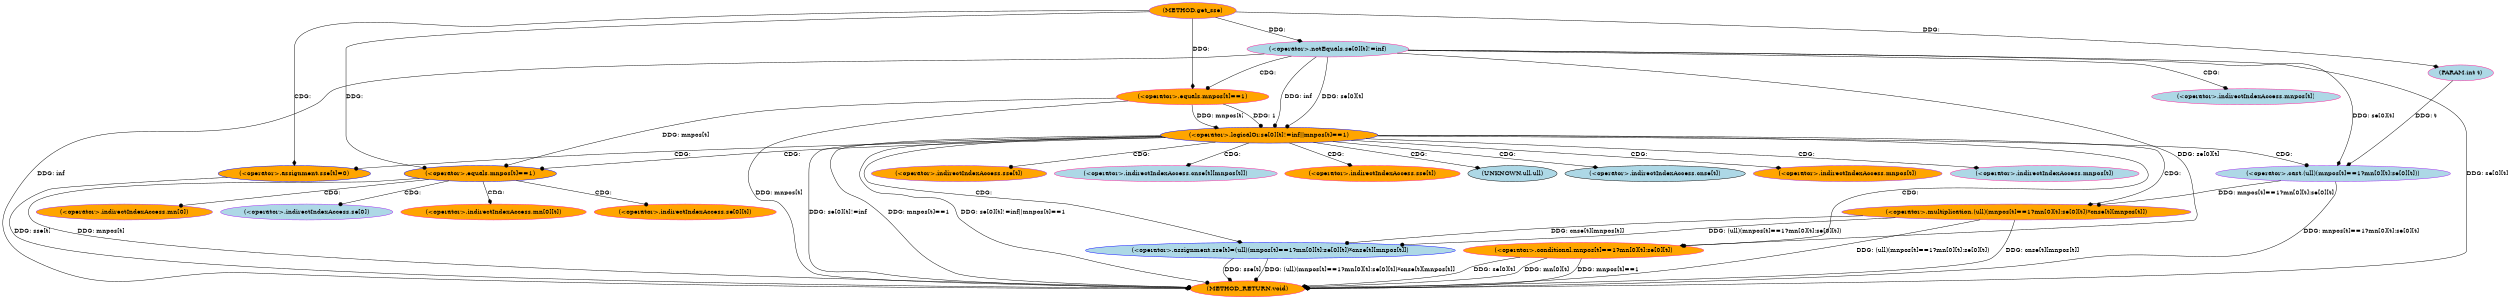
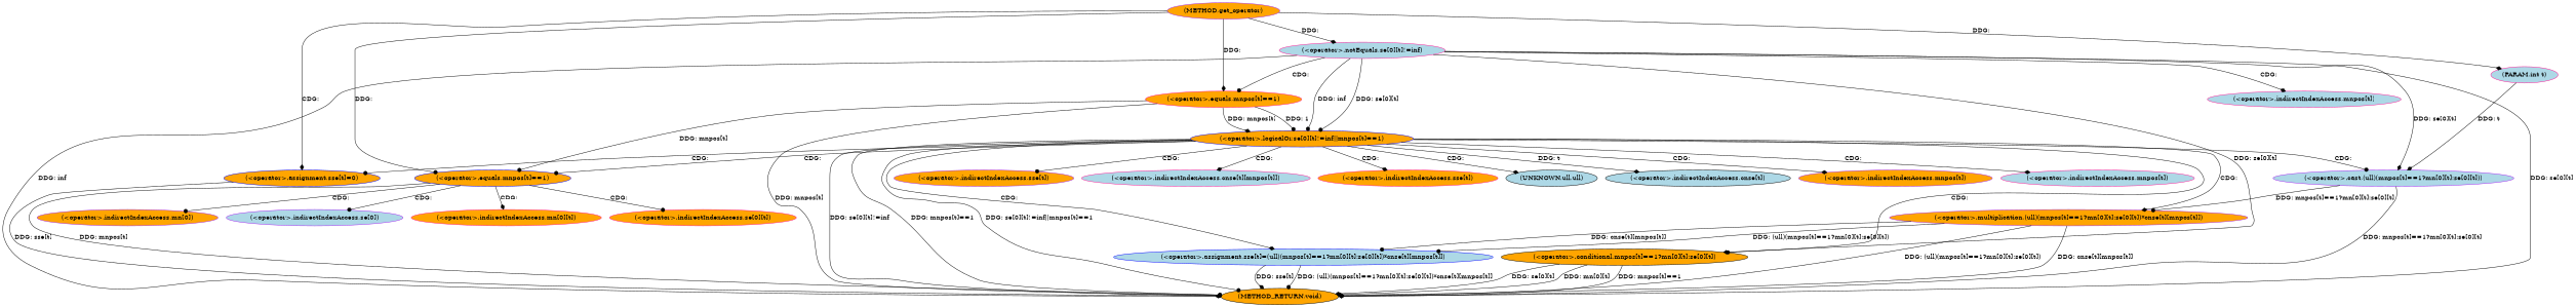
  digraph {
    fontname="DejaVu Serif"
    node [color=deeppink fillcolor=orange fontname="DejaVu Serif" style=filled]
    edge [arrowhead=diamond fontname="DejaVu Serif"]
-   n1 [color=purple label="(METHOD,get_sse)"]
+   n1 [color=purple label="(METHOD,get_operator)"]
    n2 [fillcolor=lightblue label="(PARAM,int t)"]
    n3 [color=blue label="(<operator>.assignment,sse[t]=0)"]
    n4 [fillcolor=lightblue label="(<operator>.notEquals,se[0][t]!=inf)"]
    n5 [label="(<operator>.equals,mnpos[t]==1)"]
    n6 [color=blue label="(<operator>.equals,mnpos[t]==1)"]
    n7 [color=purple fillcolor=lightblue label="(<operator>.cast,(ull)(mnpos[t]==1?mn[0][t]:se[0][t]))"]
-   n8 [label="(METHOD_RETURN,void)"]
+   n8 [color=black label="(METHOD_RETURN,void)"]
    n9 [color=blue label="(<operator>.logicalOr,se[0][t]!=inf||mnpos[t]==1)"]
-   n10 [label="(<operator>.conditional,mnpos[t]==1?mn[0][t]:se[0][t])"]
+   n10 [color=black label="(<operator>.conditional,mnpos[t]==1?mn[0][t]:se[0][t])"]
    n11 [fillcolor=lightblue label="(<operator>.indirectIndexAccess,mnpos[t])"]
    n12 [label="(<operator>.indirectIndexAccess,mn[0][t])"]
    n13 [label="(<operator>.indirectIndexAccess,se[0][t])"]
    n14 [color=purple label="(<operator>.indirectIndexAccess,mn[0])"]
    n15 [color=purple fillcolor=lightblue label="(<operator>.indirectIndexAccess,se[0])"]
    n16 [color=blue fillcolor=lightblue label="(<operator>.assignment,sse[t]=(ull)(mnpos[t]==1?mn[0][t]:se[0][t])*cnse[t][mnpos[t]])"]
    n17 [color=purple label="(<operator>.multiplication,(ull)(mnpos[t]==1?mn[0][t]:se[0][t])*cnse[t][mnpos[t]])"]
    n18 [color=purple label="(<operator>.indirectIndexAccess,sse[t])"]
    n19 [fillcolor=lightblue label="(<operator>.indirectIndexAccess,cnse[t][mnpos[t]])"]
    n20 [label="(<operator>.indirectIndexAccess,sse[t])"]
    n21 [color=black fillcolor=lightblue label="(UNKNOWN,ull,ull)"]
    n22 [color=black fillcolor=lightblue label="(<operator>.indirectIndexAccess,cnse[t])"]
    n23 [color=purple label="(<operator>.indirectIndexAccess,mnpos[t])"]
    n24 [fillcolor=lightblue label="(<operator>.indirectIndexAccess,mnpos[t])"]
    n1 -> n2 [label="DDG: "]
    n1 -> n3 [label="CDG: "]
    n1 -> n4 [label="DDG: "]
    n1 -> n5 [label="DDG: "]
    n1 -> n6 [arrowhead=dot label="DDG: "]
    n2 -> n7 [label="DDG: t"]
    n3 -> n8 [arrowhead=dot label="DDG: sse[t]"]
    n4 -> n5 [arrowhead=dot label="CDG: "]
    n4 -> n7 [label="DDG: se[0][t]"]
    n4 -> n8 [label="DDG: se[0][t]"]
    n4 -> n8 [label="DDG: inf"]
    n4 -> n9 [arrowhead=dot label="DDG: se[0][t]"]
    n4 -> n9 [arrowhead=dot label="DDG: inf"]
    n4 -> n10 [label="DDG: se[0][t]"]
    n4 -> n11 [label="CDG: "]
    n5 -> n6 [arrowhead=dot label="DDG: mnpos[t]"]
    n5 -> n8 [arrowhead=dot label="DDG: mnpos[t]"]
    n5 -> n9 [label="DDG: mnpos[t]"]
    n5 -> n9 [arrowhead=dot label="DDG: 1"]
    n6 -> n8 [arrowhead=dot label="DDG: mnpos[t]"]
    n6 -> n12 [label="CDG: "]
    n6 -> n13 [arrowhead=dot label="CDG: "]
    n6 -> n14 [arrowhead=dot label="CDG: "]
    n6 -> n15 [arrowhead=dot label="CDG: "]
    n7 -> n8 [label="DDG: mnpos[t]==1?mn[0][t]:se[0][t]"]
    n7 -> n17 [arrowhead=dot label="DDG: mnpos[t]==1?mn[0][t]:se[0][t]"]
    n9 -> n3 [arrowhead=dot label="CDG: "]
    n9 -> n6 [arrowhead=dot label="CDG: "]
    n9 -> n7 [arrowhead=dot label="CDG: "]
    n9 -> n8 [arrowhead=dot label="DDG: se[0][t]!=inf"]
    n9 -> n8 [arrowhead=dot label="DDG: mnpos[t]==1"]
    n9 -> n8 [arrowhead=dot label="DDG: se[0][t]!=inf||mnpos[t]==1"]
    n9 -> n10 [arrowhead=dot label="CDG: "]
    n9 -> n16 [label="CDG: "]
    n9 -> n17 [label="CDG: "]
    n9 -> n18 [arrowhead=dot label="CDG: "]
    n9 -> n19 [label="CDG: "]
    n9 -> n20 [label="CDG: "]
    n9 -> n21 [label="CDG: "]
-   n9 -> n22 [label="CDG: "]
+   n9 -> n22 [label="DDG: t"]
    n9 -> n23 [label="CDG: "]
    n9 -> n24 [label="CDG: "]
    n10 -> n8 [label="DDG: mnpos[t]==1"]
    n10 -> n8 [label="DDG: se[0][t]"]
    n10 -> n8 [label="DDG: mn[0][t]"]
    n16 -> n8 [label="DDG: sse[t]"]
    n16 -> n8 [arrowhead=dot label="DDG: (ull)(mnpos[t]==1?mn[0][t]:se[0][t])*cnse[t][mnpos[t]]"]
    n17 -> n8 [label="DDG: (ull)(mnpos[t]==1?mn[0][t]:se[0][t])"]
    n17 -> n8 [label="DDG: cnse[t][mnpos[t]]"]
    n17 -> n16 [arrowhead=dot label="DDG: cnse[t][mnpos[t]]"]
    n17 -> n16 [arrowhead=dot label="DDG: (ull)(mnpos[t]==1?mn[0][t]:se[0][t])"]
  }
